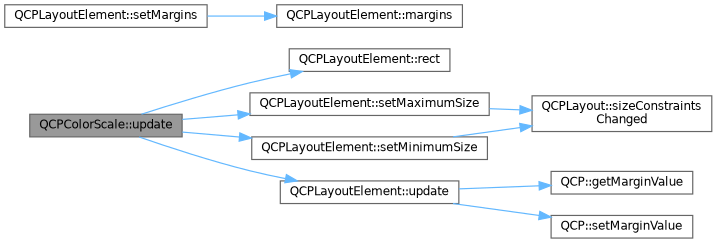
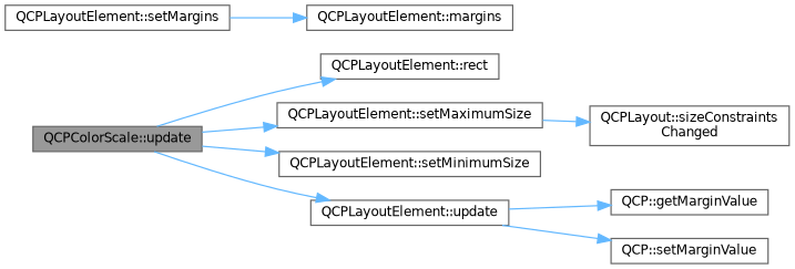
  digraph {
    rankdir=LR
    node [color=grey40 fillcolor=white fontname=Helvetica fontsize=10 shape=box style=filled]
    edge [color=steelblue1 fontname=Helvetica fontsize=10 labelfontname=Helvetica labelfontsize=10 style=solid]
    n1 [color=gray40 fillcolor=grey60 fontcolor=black height=0.2 label="QCPColorScale::update" width=0.4]
    n2 [height=0.2 label="QCPLayoutElement::rect" width=0.4]
    n3 [height=0.2 label="QCPLayoutElement::setMaximumSize" width=0.4]
    n4 [height=0.2 label="QCPLayoutElement::setMinimumSize" width=0.4]
    n5 [height=0.2 label="QCPLayoutElement::update" width=0.4]
    n6 [height=0.2 label="QCPLayout::sizeConstraints\lChanged" width=0.4]
    n7 [height=0.2 label="QCP::getMarginValue" width=0.4]
    n8 [height=0.2 label="QCP::setMarginValue" width=0.4]
    n9 [height=0.2 label="QCPLayoutElement::setMargins" width=0.4]
    n10 [height=0.2 label="QCPLayoutElement::margins" width=0.4]
    n1 -> n2
    n1 -> n3
    n1 -> n4
    n1 -> n5
    n3 -> n6
-   n4 -> n6
    n5 -> n7
    n5 -> n8
    n9 -> n10
  }
